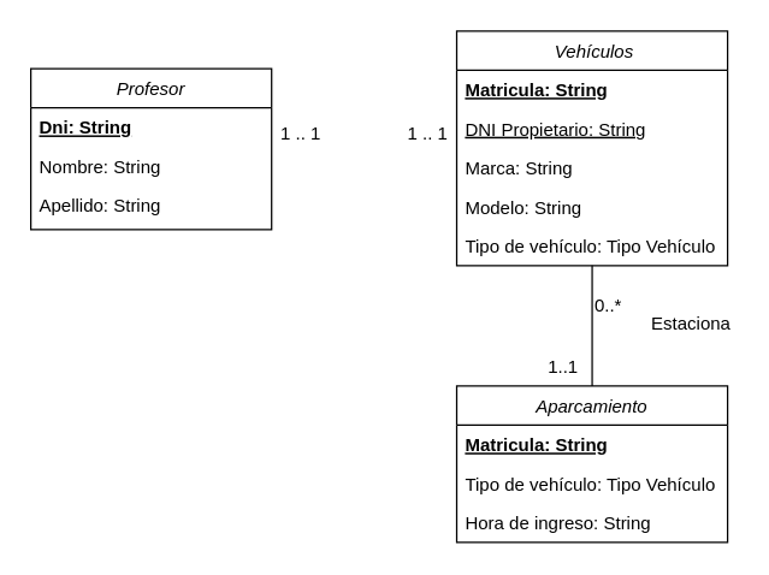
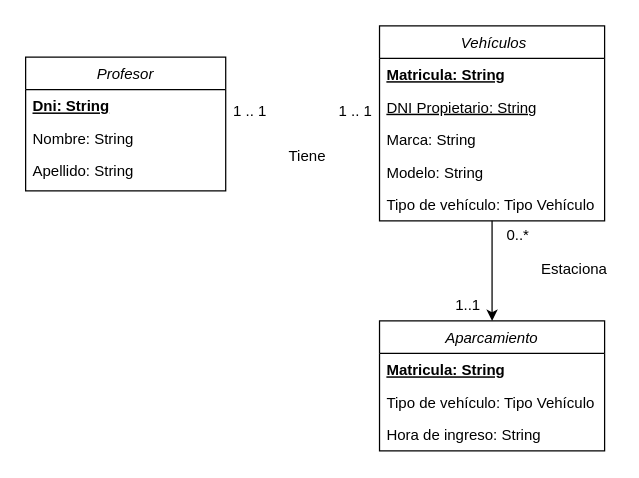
  <mxCell id="0" />
  <mxCell id="1" parent="0" />
  <mxCell id="2" value="Profesor" style="swimlane;fontStyle=2;align=center;verticalAlign=top;childLayout=stackLayout;horizontal=1;startSize=26;horizontalStack=0;resizeParent=1;resizeLast=0;collapsible=1;marginBottom=0;rounded=0;shadow=0;strokeWidth=1;" parent="1" vertex="1"><mxGeometry x="20" y="45" width="160" height="107" as="geometry"><mxRectangle x="230" y="140" width="160" height="26" as="alternateBounds" /></mxGeometry></mxCell>
  <mxCell id="3" value="Dni: String" style="text;align=left;verticalAlign=top;spacingLeft=4;spacingRight=4;overflow=hidden;rotatable=0;points=[[0,0.5],[1,0.5]];portConstraint=eastwest;fontStyle=5" parent="2" vertex="1"><mxGeometry y="26" width="160" height="26" as="geometry" /></mxCell>
  <mxCell id="4" value="Nombre: String" style="text;align=left;verticalAlign=top;spacingLeft=4;spacingRight=4;overflow=hidden;rotatable=0;points=[[0,0.5],[1,0.5]];portConstraint=eastwest;rounded=0;shadow=0;html=0;" parent="2" vertex="1"><mxGeometry y="52" width="160" height="26" as="geometry" /></mxCell>
  <mxCell id="5" value="Apellido: String" style="text;align=left;verticalAlign=top;spacingLeft=4;spacingRight=4;overflow=hidden;rotatable=0;points=[[0,0.5],[1,0.5]];portConstraint=eastwest;rounded=0;shadow=0;html=0;" parent="2" vertex="1"><mxGeometry y="78" width="160" height="26" as="geometry" /></mxCell>
- <mxCell id="6" value="" style="edgeStyle=orthogonalEdgeStyle;rounded=0;orthogonalLoop=1;jettySize=auto;html=1;endArrow=none;" parent="1" source="7" target="16" edge="1"><mxGeometry relative="1" as="geometry" /></mxCell>
+ <mxCell id="6" value="" style="edgeStyle=orthogonalEdgeStyle;rounded=0;orthogonalLoop=1;jettySize=auto;html=1;" parent="1" source="7" target="16" edge="1"><mxGeometry relative="1" as="geometry" /></mxCell>
  <mxCell id="7" value=" Vehículos" style="swimlane;fontStyle=2;align=center;verticalAlign=top;childLayout=stackLayout;horizontal=1;startSize=26;horizontalStack=0;resizeParent=1;resizeLast=0;collapsible=1;marginBottom=0;rounded=0;shadow=0;strokeWidth=1;" parent="1" vertex="1"><mxGeometry x="303" y="20" width="180" height="156" as="geometry"><mxRectangle x="400" y="601" width="160" height="26" as="alternateBounds" /></mxGeometry></mxCell>
  <mxCell id="8" value="Matricula: String" style="text;align=left;verticalAlign=top;spacingLeft=4;spacingRight=4;overflow=hidden;rotatable=0;points=[[0,0.5],[1,0.5]];portConstraint=eastwest;fontStyle=5" parent="7" vertex="1"><mxGeometry y="26" width="180" height="26" as="geometry" /></mxCell>
  <mxCell id="9" value="DNI Propietario: String" style="text;align=left;verticalAlign=top;spacingLeft=4;spacingRight=4;overflow=hidden;rotatable=0;points=[[0,0.5],[1,0.5]];portConstraint=eastwest;fontStyle=4" parent="7" vertex="1"><mxGeometry y="52" width="180" height="26" as="geometry" /></mxCell>
  <mxCell id="10" value="Marca: String " style="text;align=left;verticalAlign=top;spacingLeft=4;spacingRight=4;overflow=hidden;rotatable=0;points=[[0,0.5],[1,0.5]];portConstraint=eastwest;rounded=0;shadow=0;html=0;" parent="7" vertex="1"><mxGeometry y="78" width="180" height="26" as="geometry" /></mxCell>
  <mxCell id="11" value="Modelo: String " style="text;align=left;verticalAlign=top;spacingLeft=4;spacingRight=4;overflow=hidden;rotatable=0;points=[[0,0.5],[1,0.5]];portConstraint=eastwest;rounded=0;shadow=0;html=0;" parent="7" vertex="1"><mxGeometry y="104" width="180" height="26" as="geometry" /></mxCell>
  <mxCell id="12" value="Tipo de vehículo: Tipo Vehículo " style="text;align=left;verticalAlign=top;spacingLeft=4;spacingRight=4;overflow=hidden;rotatable=0;points=[[0,0.5],[1,0.5]];portConstraint=eastwest;rounded=0;shadow=0;html=0;" parent="7" vertex="1"><mxGeometry y="130" width="180" height="26" as="geometry" /></mxCell>
  <mxCell id="13" value="&amp;nbsp; &amp;nbsp; 1 .. 1" style="text;html=1;strokeColor=none;fillColor=none;align=center;verticalAlign=middle;whiteSpace=wrap;rounded=0;" parent="1" vertex="1"><mxGeometry x="163" y="74" width="60" height="30" as="geometry" /></mxCell>
  <mxCell id="14" value="1 .. 1" style="text;html=1;strokeColor=none;fillColor=none;align=center;verticalAlign=middle;whiteSpace=wrap;rounded=0;" parent="1" vertex="1"><mxGeometry x="269" y="74" width="30" height="30" as="geometry" /></mxCell>
+ <mxCell id="15" value="Tiene" style="text;html=1;strokeColor=none;fillColor=none;align=center;verticalAlign=middle;whiteSpace=wrap;rounded=0;" parent="1" vertex="1"><mxGeometry x="229" y="110" width="33" height="30" as="geometry" /></mxCell>
  <mxCell id="16" value="Aparcamiento" style="swimlane;fontStyle=2;align=center;verticalAlign=top;childLayout=stackLayout;horizontal=1;startSize=26;horizontalStack=0;resizeParent=1;resizeLast=0;collapsible=1;marginBottom=0;rounded=0;shadow=0;strokeWidth=1;" parent="1" vertex="1"><mxGeometry x="303" y="256" width="180" height="104" as="geometry"><mxRectangle x="400" y="601" width="160" height="26" as="alternateBounds" /></mxGeometry></mxCell>
  <mxCell id="17" value="Matricula: String" style="text;align=left;verticalAlign=top;spacingLeft=4;spacingRight=4;overflow=hidden;rotatable=0;points=[[0,0.5],[1,0.5]];portConstraint=eastwest;fontStyle=5" parent="16" vertex="1"><mxGeometry y="26" width="180" height="26" as="geometry" /></mxCell>
  <mxCell id="18" value="Tipo de vehículo: Tipo Vehículo " style="text;align=left;verticalAlign=top;spacingLeft=4;spacingRight=4;overflow=hidden;rotatable=0;points=[[0,0.5],[1,0.5]];portConstraint=eastwest;fontStyle=0" vertex="1" parent="16"><mxGeometry y="52" width="180" height="26" as="geometry" /></mxCell>
  <mxCell id="19" value="Hora de ingreso: String" style="text;align=left;verticalAlign=top;spacingLeft=4;spacingRight=4;overflow=hidden;rotatable=0;points=[[0,0.5],[1,0.5]];portConstraint=eastwest;fontStyle=0" parent="16" vertex="1"><mxGeometry y="78" width="180" height="26" as="geometry" /></mxCell>
- <mxCell id="20" value="0..*" style="text;html=1;strokeColor=none;fillColor=none;align=center;verticalAlign=middle;whiteSpace=wrap;rounded=0;" parent="1" vertex="1"><mxGeometry x="389" y="191" width="30" height="24" as="geometry" /></mxCell>
+ <mxCell id="20" value="0..*" style="text;html=1;strokeColor=none;fillColor=none;align=center;verticalAlign=middle;whiteSpace=wrap;rounded=0;" parent="1" vertex="1"><mxGeometry x="399" y="176" width="30" height="24" as="geometry" /></mxCell>
  <mxCell id="21" value="1..1" style="text;html=1;strokeColor=none;fillColor=none;align=center;verticalAlign=middle;whiteSpace=wrap;rounded=0;" parent="1" vertex="1"><mxGeometry x="359" y="232" width="30" height="24" as="geometry" /></mxCell>
  <mxCell id="22" value="Estaciona" style="text;html=1;strokeColor=none;fillColor=none;align=center;verticalAlign=middle;whiteSpace=wrap;rounded=0;" parent="1" vertex="1"><mxGeometry x="429" y="200" width="60" height="30" as="geometry" /></mxCell>
